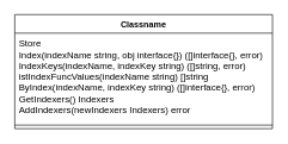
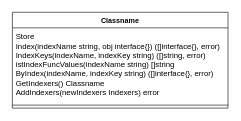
  <mxCell id="0" />
  <mxCell id="1" parent="0" />
  <mxCell id="2" value="Classname" style="swimlane;fontStyle=1;align=center;verticalAlign=top;childLayout=stackLayout;horizontal=1;startSize=26;horizontalStack=0;resizeParent=1;resizeParentMax=0;resizeLast=0;collapsible=1;marginBottom=0;whiteSpace=wrap;html=1;" parent="1" vertex="1"><mxGeometry x="20" y="20" width="360" height="160" as="geometry" /></mxCell>
- <mxCell id="3" value="&lt;div data-lake_diagram_content_editor_data=&quot;true&quot; style=&quot;font-size: 13px;&quot;&gt;&lt;div style=&quot;text-align: center; font-size: 13px;&quot;&gt;&lt;div style=&quot;text-align: left; font-size: 13px;&quot;&gt;&lt;div data-lake_diagram_content_editor_data=&quot;true&quot; style=&quot;font-size: 13px;&quot;&gt;&lt;div style=&quot;text-align: center; font-size: 13px;&quot;&gt;&lt;div style=&quot;text-align: left; font-size: 13px;&quot;&gt;Store&lt;/div&gt;&lt;div style=&quot;text-align: left; font-size: 13px;&quot;&gt;Index(indexName string, obj interface{}) ([]interface{}, error)&lt;/div&gt;&lt;div style=&quot;text-align: left; font-size: 13px;&quot;&gt;IndexKeys(indexName, indexKey string) ([]string, error)&lt;/div&gt;&lt;div style=&quot;text-align: left; font-size: 13px;&quot;&gt;istIndexFuncValues(indexName string) []string&lt;br style=&quot;font-size: 13px;&quot;&gt;&lt;/div&gt;&lt;div style=&quot;text-align: left; font-size: 13px;&quot;&gt;ByIndex(indexName, indexKey string) ([]interface{}, error)&lt;br style=&quot;font-size: 13px;&quot;&gt;&lt;/div&gt;&lt;div style=&quot;text-align: left; font-size: 13px;&quot;&gt;GetIndexers() Indexers&lt;br style=&quot;font-size: 13px;&quot;&gt;&lt;/div&gt;&lt;div style=&quot;text-align: left; font-size: 13px;&quot;&gt;AddIndexers(newIndexers Indexers) error&lt;br style=&quot;font-size: 13px;&quot;&gt;&lt;/div&gt;&lt;div style=&quot;text-align: left; font-size: 13px;&quot;&gt;&lt;/div&gt;&lt;/div&gt;&lt;/div&gt;&lt;/div&gt;&lt;div style=&quot;text-align: left; font-size: 13px;&quot;&gt;&lt;/div&gt;&lt;/div&gt;&lt;/div&gt;" style="text;strokeColor=none;fillColor=none;align=left;verticalAlign=top;spacingLeft=4;spacingRight=4;overflow=hidden;rotatable=0;points=[[0,0.5],[1,0.5]];portConstraint=eastwest;whiteSpace=wrap;html=1;fontSize=13;" parent="2" vertex="1"><mxGeometry y="26" width="360" height="124" as="geometry" /></mxCell>
+ <mxCell id="3" value="&lt;div data-lake_diagram_content_editor_data=&quot;true&quot; style=&quot;font-size: 13px;&quot;&gt;&lt;div style=&quot;text-align: center; font-size: 13px;&quot;&gt;&lt;div style=&quot;text-align: left; font-size: 13px;&quot;&gt;&lt;div data-lake_diagram_content_editor_data=&quot;true&quot; style=&quot;font-size: 13px;&quot;&gt;&lt;div style=&quot;text-align: center; font-size: 13px;&quot;&gt;&lt;div style=&quot;text-align: left; font-size: 13px;&quot;&gt;Store&lt;/div&gt;&lt;div style=&quot;text-align: left; font-size: 13px;&quot;&gt;Index(indexName string, obj interface{}) ([]interface{}, error)&lt;/div&gt;&lt;div style=&quot;text-align: left; font-size: 13px;&quot;&gt;IndexKeys(indexName, indexKey string) ([]string, error)&lt;/div&gt;&lt;div style=&quot;text-align: left; font-size: 13px;&quot;&gt;istIndexFuncValues(indexName string) []string&lt;br style=&quot;font-size: 13px;&quot;&gt;&lt;/div&gt;&lt;div style=&quot;text-align: left; font-size: 13px;&quot;&gt;ByIndex(indexName, indexKey string) ([]interface{}, error)&lt;br style=&quot;font-size: 13px;&quot;&gt;&lt;/div&gt;&lt;div style=&quot;text-align: left; font-size: 13px;&quot;&gt;GetIndexers() Classname&lt;br style=&quot;font-size: 13px;&quot;&gt;&lt;/div&gt;&lt;div style=&quot;text-align: left; font-size: 13px;&quot;&gt;AddIndexers(newIndexers Indexers) error&lt;br style=&quot;font-size: 13px;&quot;&gt;&lt;/div&gt;&lt;div style=&quot;text-align: left; font-size: 13px;&quot;&gt;&lt;/div&gt;&lt;/div&gt;&lt;/div&gt;&lt;/div&gt;&lt;div style=&quot;text-align: left; font-size: 13px;&quot;&gt;&lt;/div&gt;&lt;/div&gt;&lt;/div&gt;" style="text;strokeColor=none;fillColor=none;align=left;verticalAlign=top;spacingLeft=4;spacingRight=4;overflow=hidden;rotatable=0;points=[[0,0.5],[1,0.5]];portConstraint=eastwest;whiteSpace=wrap;html=1;fontSize=13;" parent="2" vertex="1"><mxGeometry y="26" width="360" height="124" as="geometry" /></mxCell>
  <mxCell id="4" value="" style="line;strokeWidth=1;fillColor=none;align=left;verticalAlign=middle;spacingTop=-1;spacingLeft=3;spacingRight=3;rotatable=0;labelPosition=right;points=[];portConstraint=eastwest;strokeColor=inherit;" parent="2" vertex="1"><mxGeometry y="150" width="360" height="10" as="geometry" /></mxCell>
